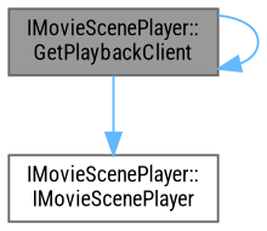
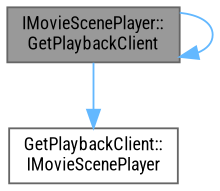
  digraph {
    rankdir=TB
    fontname="Roboto Condensed"
    node [fontname="Roboto Condensed" fontsize=10 shape=box style=filled]
    edge [color=steelblue1 fontname="Roboto Condensed" fontsize=10 labelfontname=Helvetica labelfontsize=10 style=solid]
    n1 [color=gray40 fillcolor=grey60 fontcolor=black height=0.2 label="IMovieScenePlayer::\lGetPlaybackClient" width=0.4]
-   n2 [color=grey40 fillcolor=white height=0.2 label="IMovieScenePlayer::\lIMovieScenePlayer" width=0.4]
+   n2 [color=grey40 fillcolor=white height=0.2 label="GetPlaybackClient::\lIMovieScenePlayer" width=0.4]
    n1 -> n1
    n1 -> n2
  }
